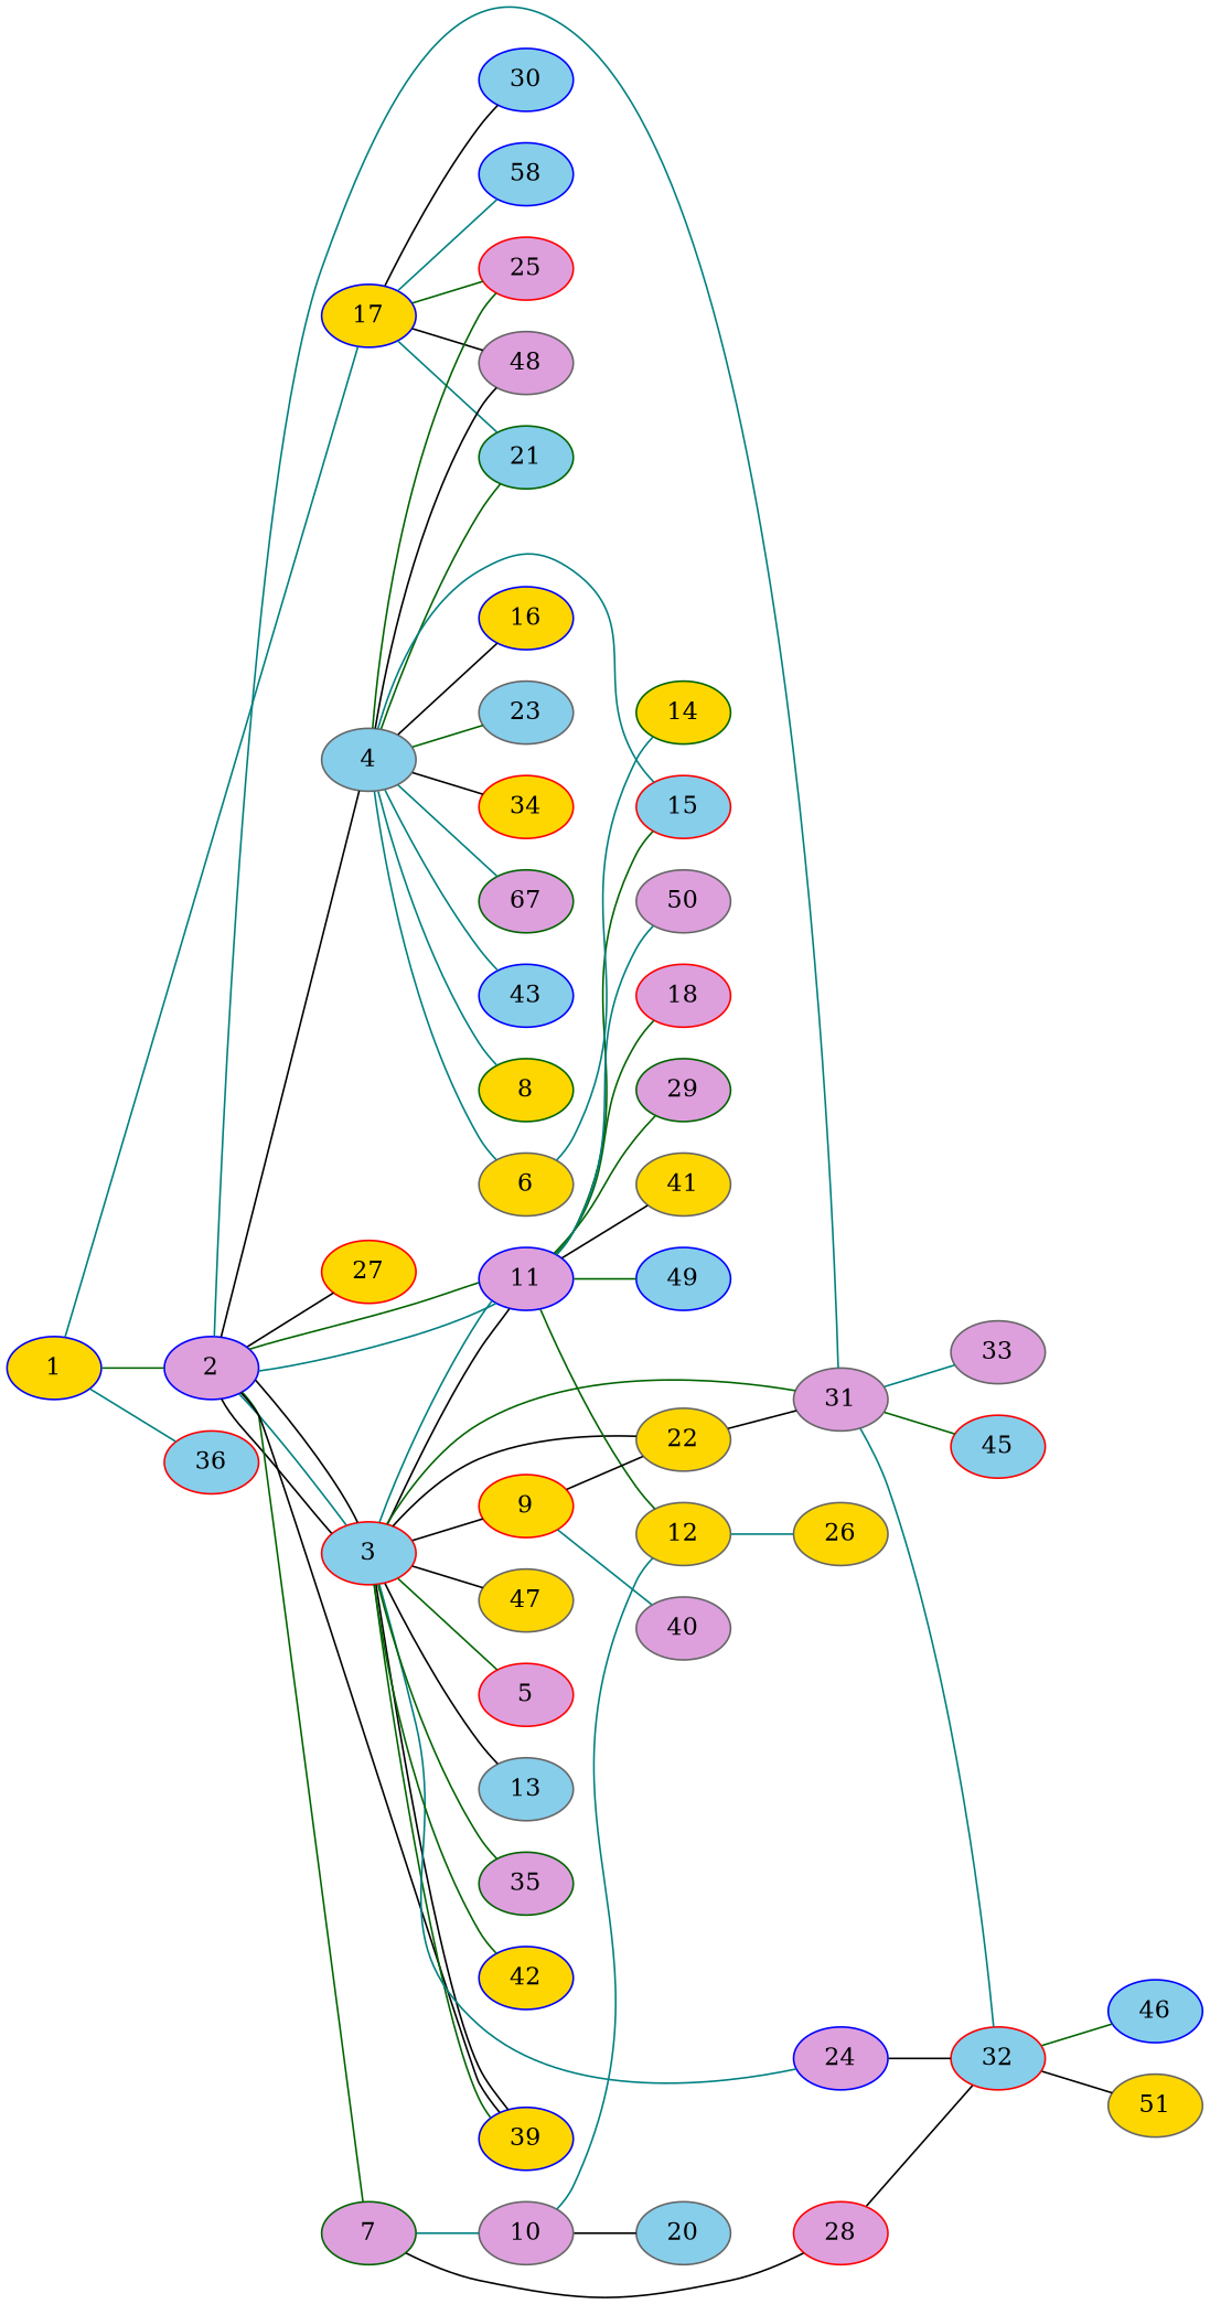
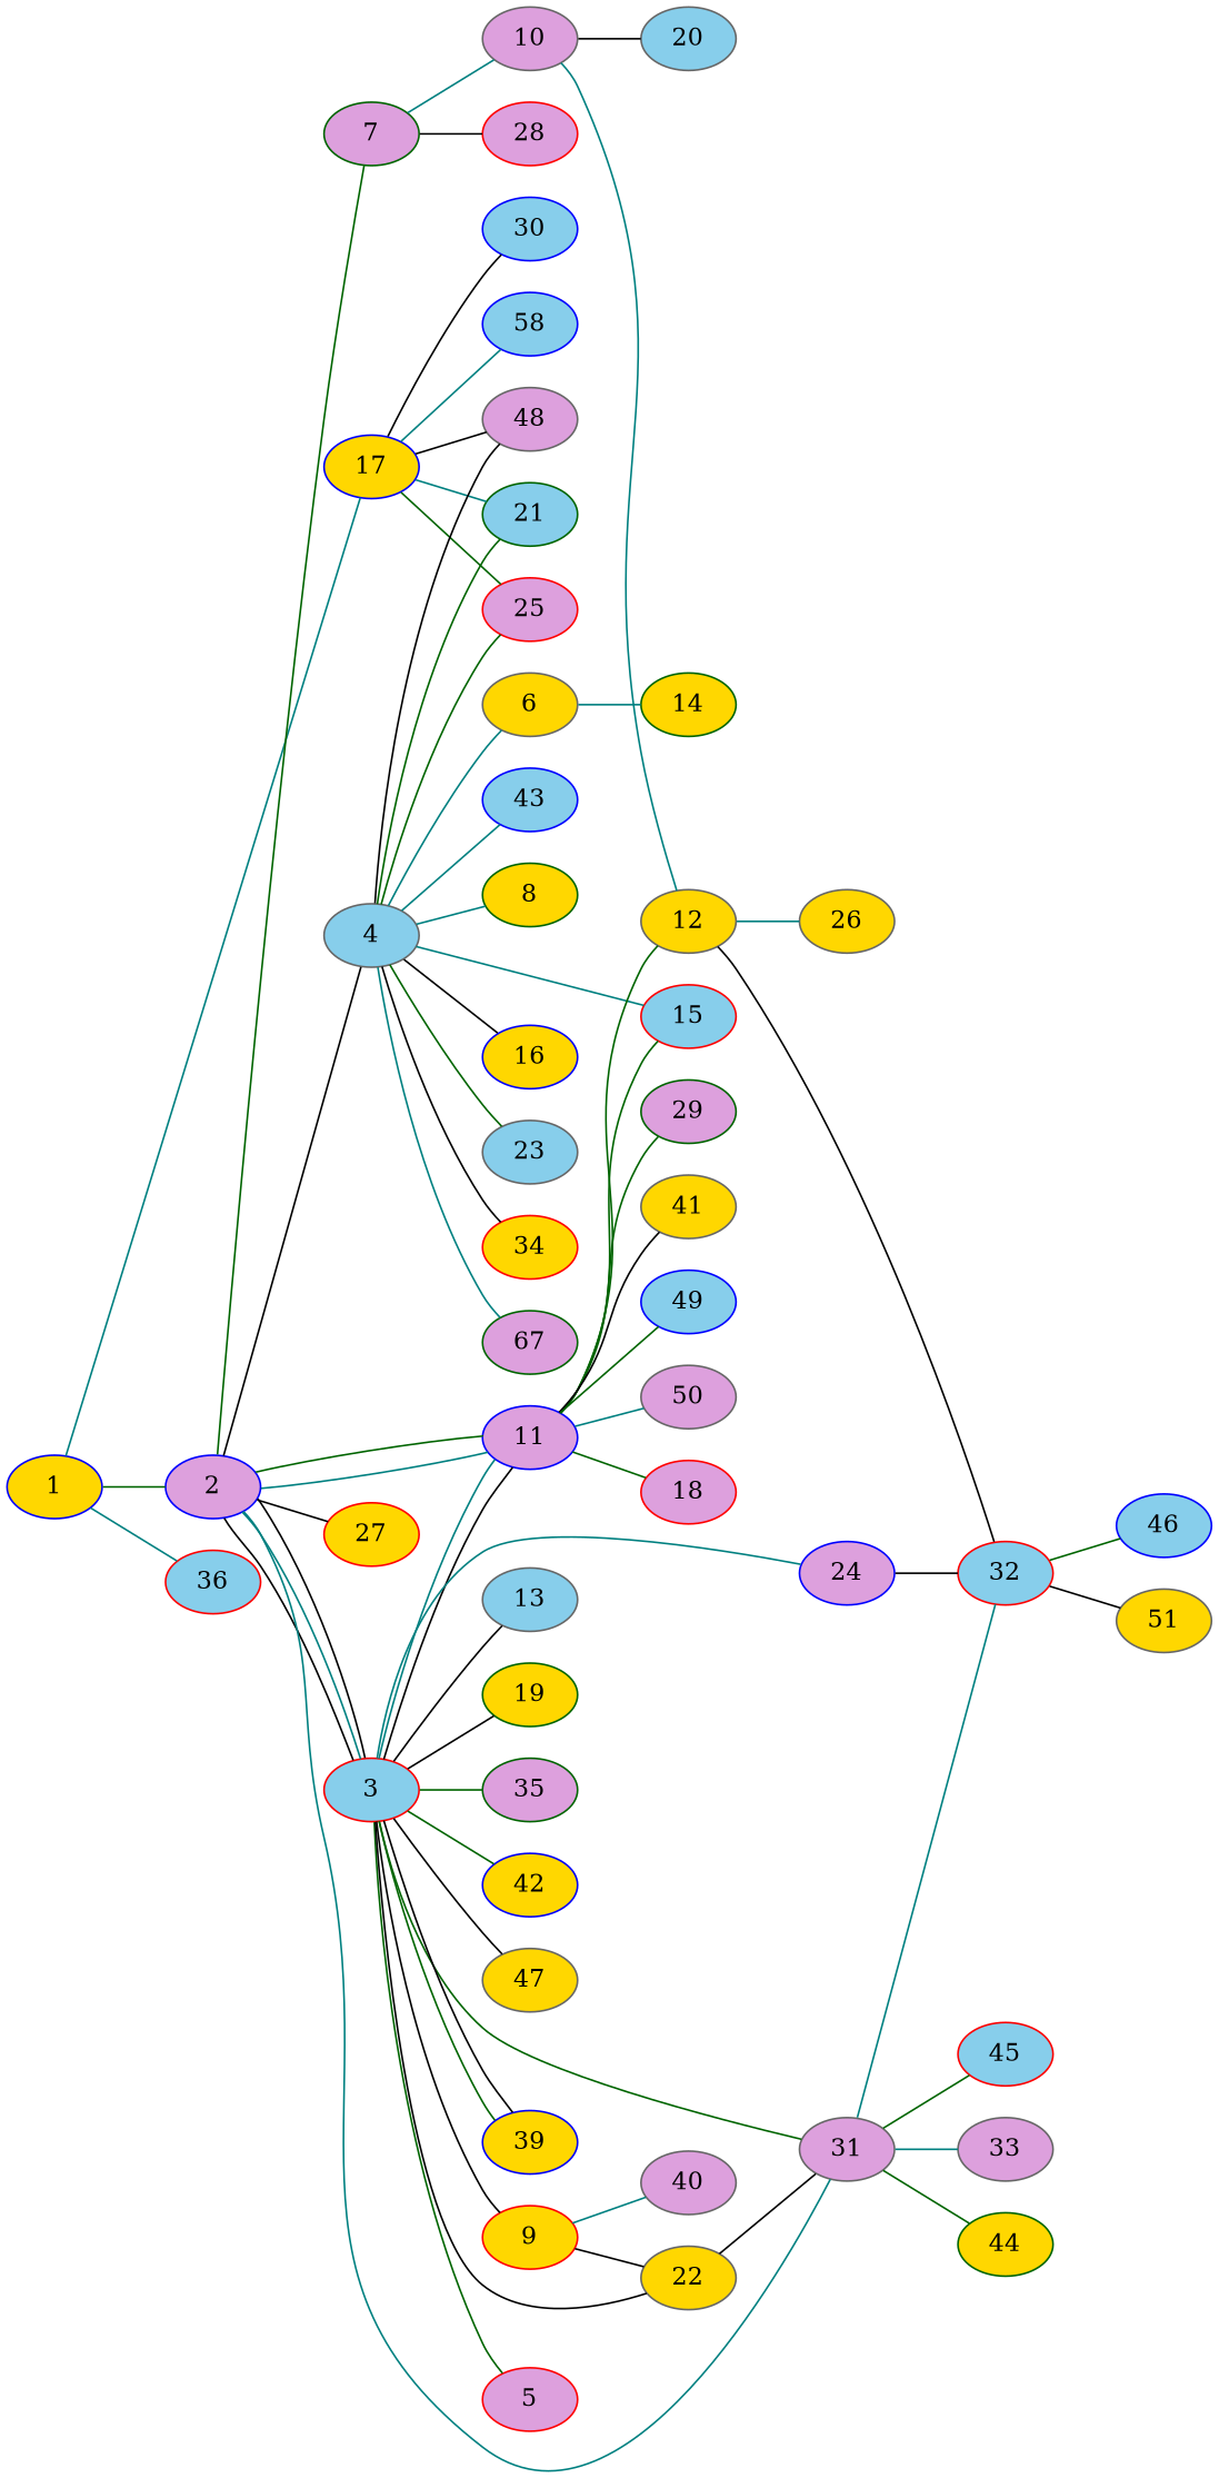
  graph {
    rankdir=LR
    node [color=gray40 fillcolor=gold style=filled]
    edge [color=black]
    1 [color=blue]
    2 [color=blue fillcolor=plum]
    17 [color=blue]
    36 [color=red fillcolor=skyblue]
    3 [color=red fillcolor=skyblue]
    4 [fillcolor=skyblue]
    7 [color=darkgreen fillcolor=plum]
    11 [color=blue fillcolor=plum]
    27 [color=red]
    31 [fillcolor=plum]
    39 [color=blue]
    25 [color=red fillcolor=plum]
    48 [fillcolor=plum]
    21 [color=darkgreen fillcolor=skyblue]
    30 [color=blue fillcolor=skyblue]
    n16 [color=blue fillcolor=skyblue label=58]
    5 [color=red fillcolor=plum]
    9 [color=red]
    13 [fillcolor=skyblue]
+   19 [color=darkgreen]
    22
    24 [color=blue fillcolor=plum]
    35 [color=darkgreen fillcolor=plum]
    42 [color=blue]
    47
    6
    8 [color=darkgreen]
    15 [color=red fillcolor=skyblue]
    16 [color=blue]
    23 [fillcolor=skyblue]
    34 [color=red]
    n32 [color=darkgreen fillcolor=plum label=67]
    43 [color=blue fillcolor=skyblue]
    10 [fillcolor=plum]
    28 [color=red fillcolor=plum]
    12
    18 [color=red fillcolor=plum]
    29 [color=darkgreen fillcolor=plum]
    41
    49 [color=blue fillcolor=skyblue]
    50 [fillcolor=plum]
    32 [color=red fillcolor=skyblue]
    33 [fillcolor=plum]
+   44 [color=darkgreen]
    45 [color=red fillcolor=skyblue]
    40 [fillcolor=plum]
    14 [color=darkgreen]
    20 [fillcolor=skyblue]
    26
    46 [color=blue fillcolor=skyblue]
    51
    1 -- 2 [color=darkgreen]
    1 -- 17 [color=teal]
    1 -- 36 [color=teal]
    2 -- 3
    2 -- 3 [color=teal]
    2 -- 3
    2 -- 4
    2 -- 7 [color=darkgreen]
    2 -- 11 [color=teal]
    2 -- 11 [color=darkgreen]
    2 -- 27
    2 -- 31 [color=teal]
-   2 -- 39
    17 -- 25 [color=darkgreen]
    17 -- 48
    17 -- 21 [color=teal]
    17 -- 30
    17 -- n16 [color=teal]
    3 -- 11
    3 -- 11 [color=teal]
    3 -- 31 [color=darkgreen]
    3 -- 39 [color=darkgreen]
    3 -- 39
    3 -- 5 [color=darkgreen]
    3 -- 9
    3 -- 13
+   3 -- 19
    3 -- 22
    3 -- 24 [color=teal]
    3 -- 35 [color=darkgreen]
    3 -- 42 [color=darkgreen]
    3 -- 47
    4 -- 25 [color=darkgreen]
    4 -- 48
    4 -- 21 [color=darkgreen]
    4 -- 6 [color=teal]
    4 -- 8 [color=teal]
    4 -- 15 [color=teal]
    4 -- 16
    4 -- 23 [color=darkgreen]
    4 -- 34
    4 -- n32 [color=teal]
    4 -- 43 [color=teal]
    7 -- 10 [color=teal]
    7 -- 28
    11 -- 15 [color=darkgreen]
    11 -- 12 [color=darkgreen]
    11 -- 18 [color=darkgreen]
    11 -- 29 [color=darkgreen]
    11 -- 41
    11 -- 49 [color=darkgreen]
    11 -- 50 [color=teal]
    31 -- 32 [color=teal]
    31 -- 33 [color=teal]
+   31 -- 44 [color=darkgreen]
    31 -- 45 [color=darkgreen]
    9 -- 22
    9 -- 40 [color=teal]
    22 -- 31
    24 -- 32
    6 -- 14 [color=teal]
    10 -- 12 [color=teal]
    10 -- 20
-   28 -- 32
+   12 -- 32
    12 -- 26 [color=teal]
    32 -- 46 [color=darkgreen]
    32 -- 51
  }
